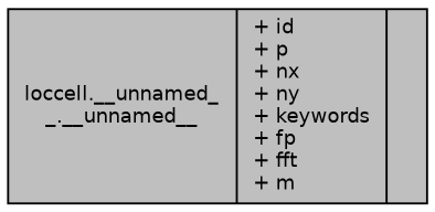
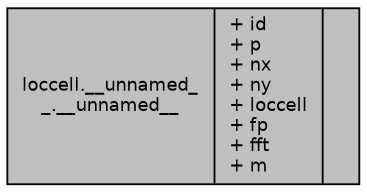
  digraph {
    rankdir=LR
-   n1 [color=black fillcolor=grey75 fontcolor=black fontname=Helvetica fontsize=10 height=0.2 label="{loccell.__unnamed_\l_.__unnamed__\n|+ id\l+ p\l+ nx\l+ ny\l+ keywords\l+ fp\l+ fft\l+ m\l|}" shape=record style=filled width=0.4]
+   n1 [color=black fillcolor=grey75 fontcolor=black fontname=Helvetica fontsize=10 height=0.2 label="{loccell.__unnamed_\l_.__unnamed__\n|+ id\l+ p\l+ nx\l+ ny\l+ loccell\l+ fp\l+ fft\l+ m\l|}" shape=record style=filled width=0.4]
  }
